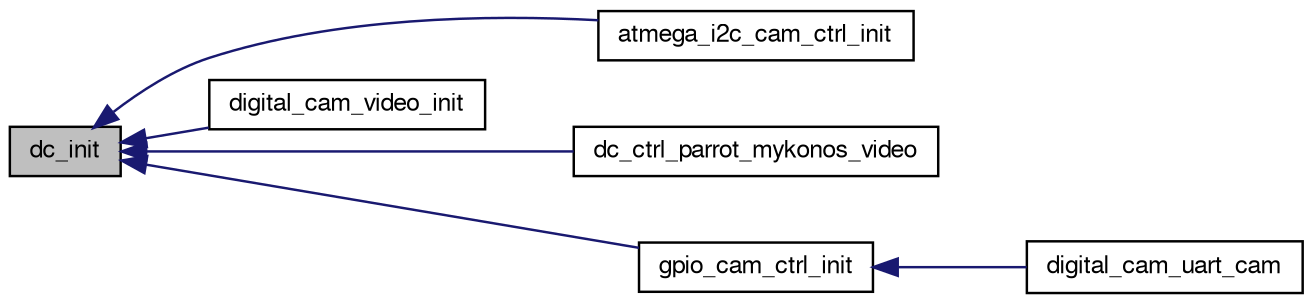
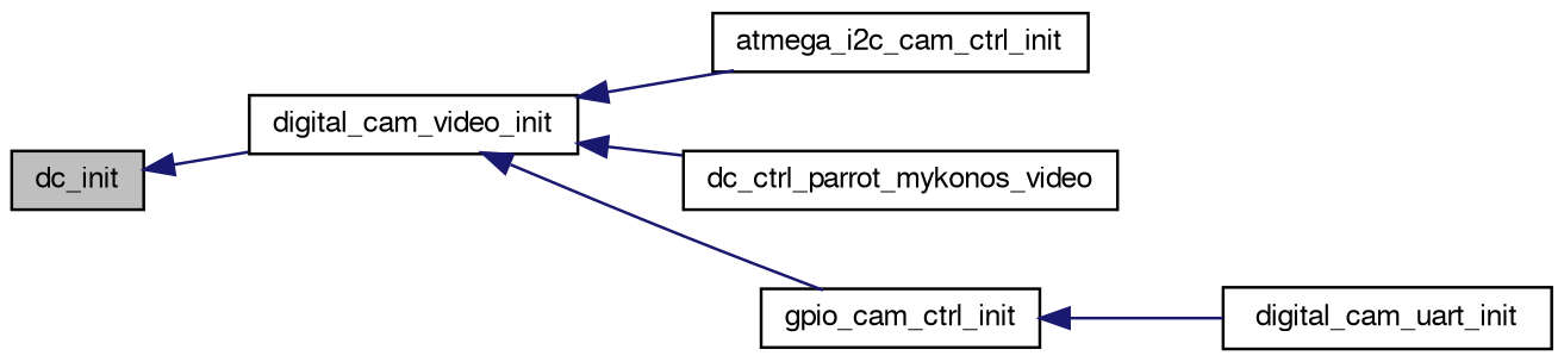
  digraph {
    rankdir=LR
    node [color=black fillcolor=white fontname=FreeSans fontsize=10 shape=record style=filled]
    edge [color=midnightblue dir=back fontname=FreeSans fontsize=10 labelfontname=FreeSans labelfontsize=10 style=solid]
    n1 [fillcolor=grey75 fontcolor=black height=0.2 label=dc_init width=0.4]
    n2 [height=0.2 label=atmega_i2c_cam_ctrl_init width=0.4]
    n3 [height=0.2 label=dc_ctrl_parrot_mykonos_video width=0.4]
    n4 [height=0.2 label=digital_cam_video_init width=0.4]
    n5 [height=0.2 label=gpio_cam_ctrl_init width=0.4]
-   n6 [height=0.2 label=digital_cam_uart_cam width=0.4]
-   n1 -> n2
-   n1 -> n3
+   n6 [height=0.2 label=digital_cam_uart_init width=0.4]
+   n4 -> n2
+   n4 -> n3
    n1 -> n4
-   n1 -> n5
+   n4 -> n5
    n5 -> n6
  }
